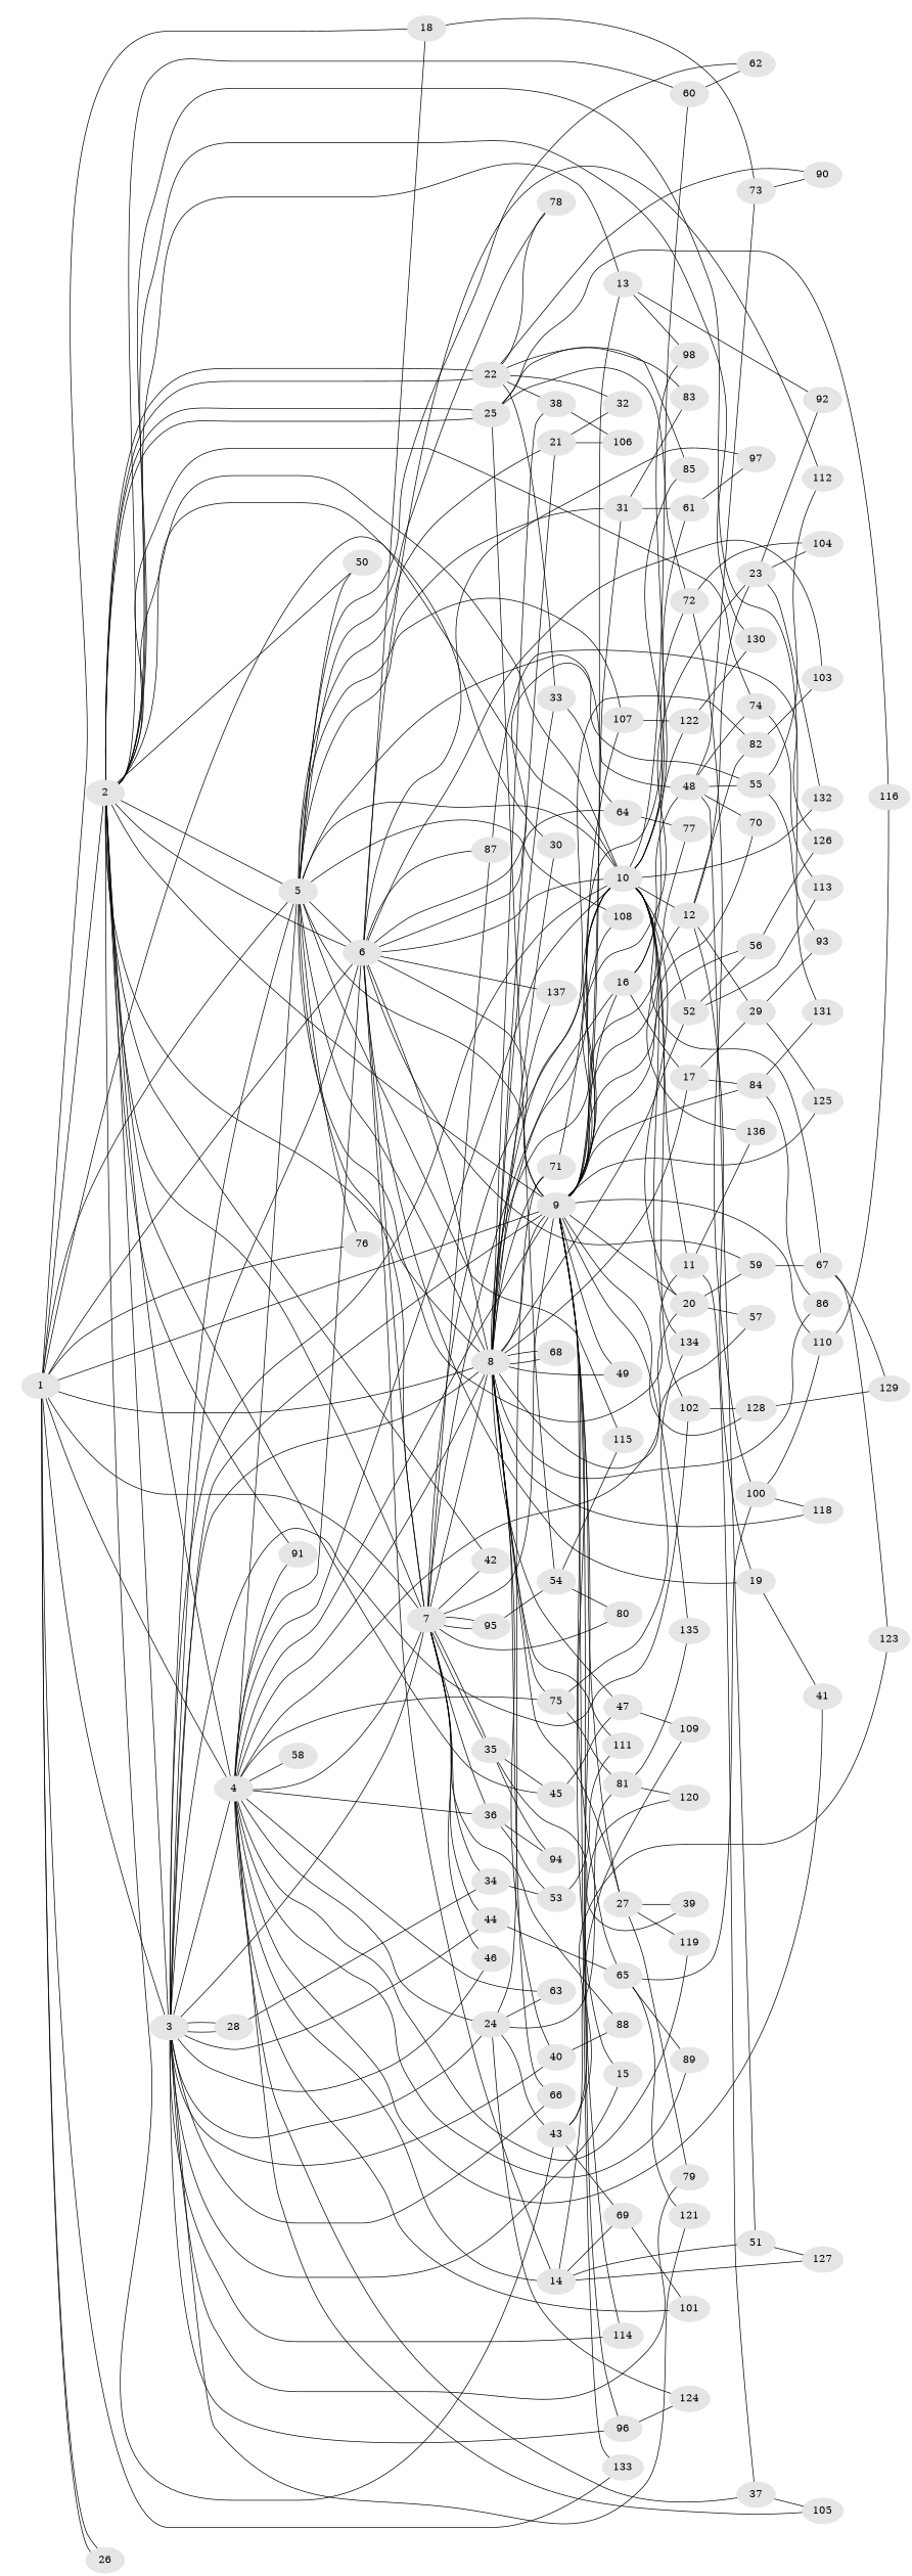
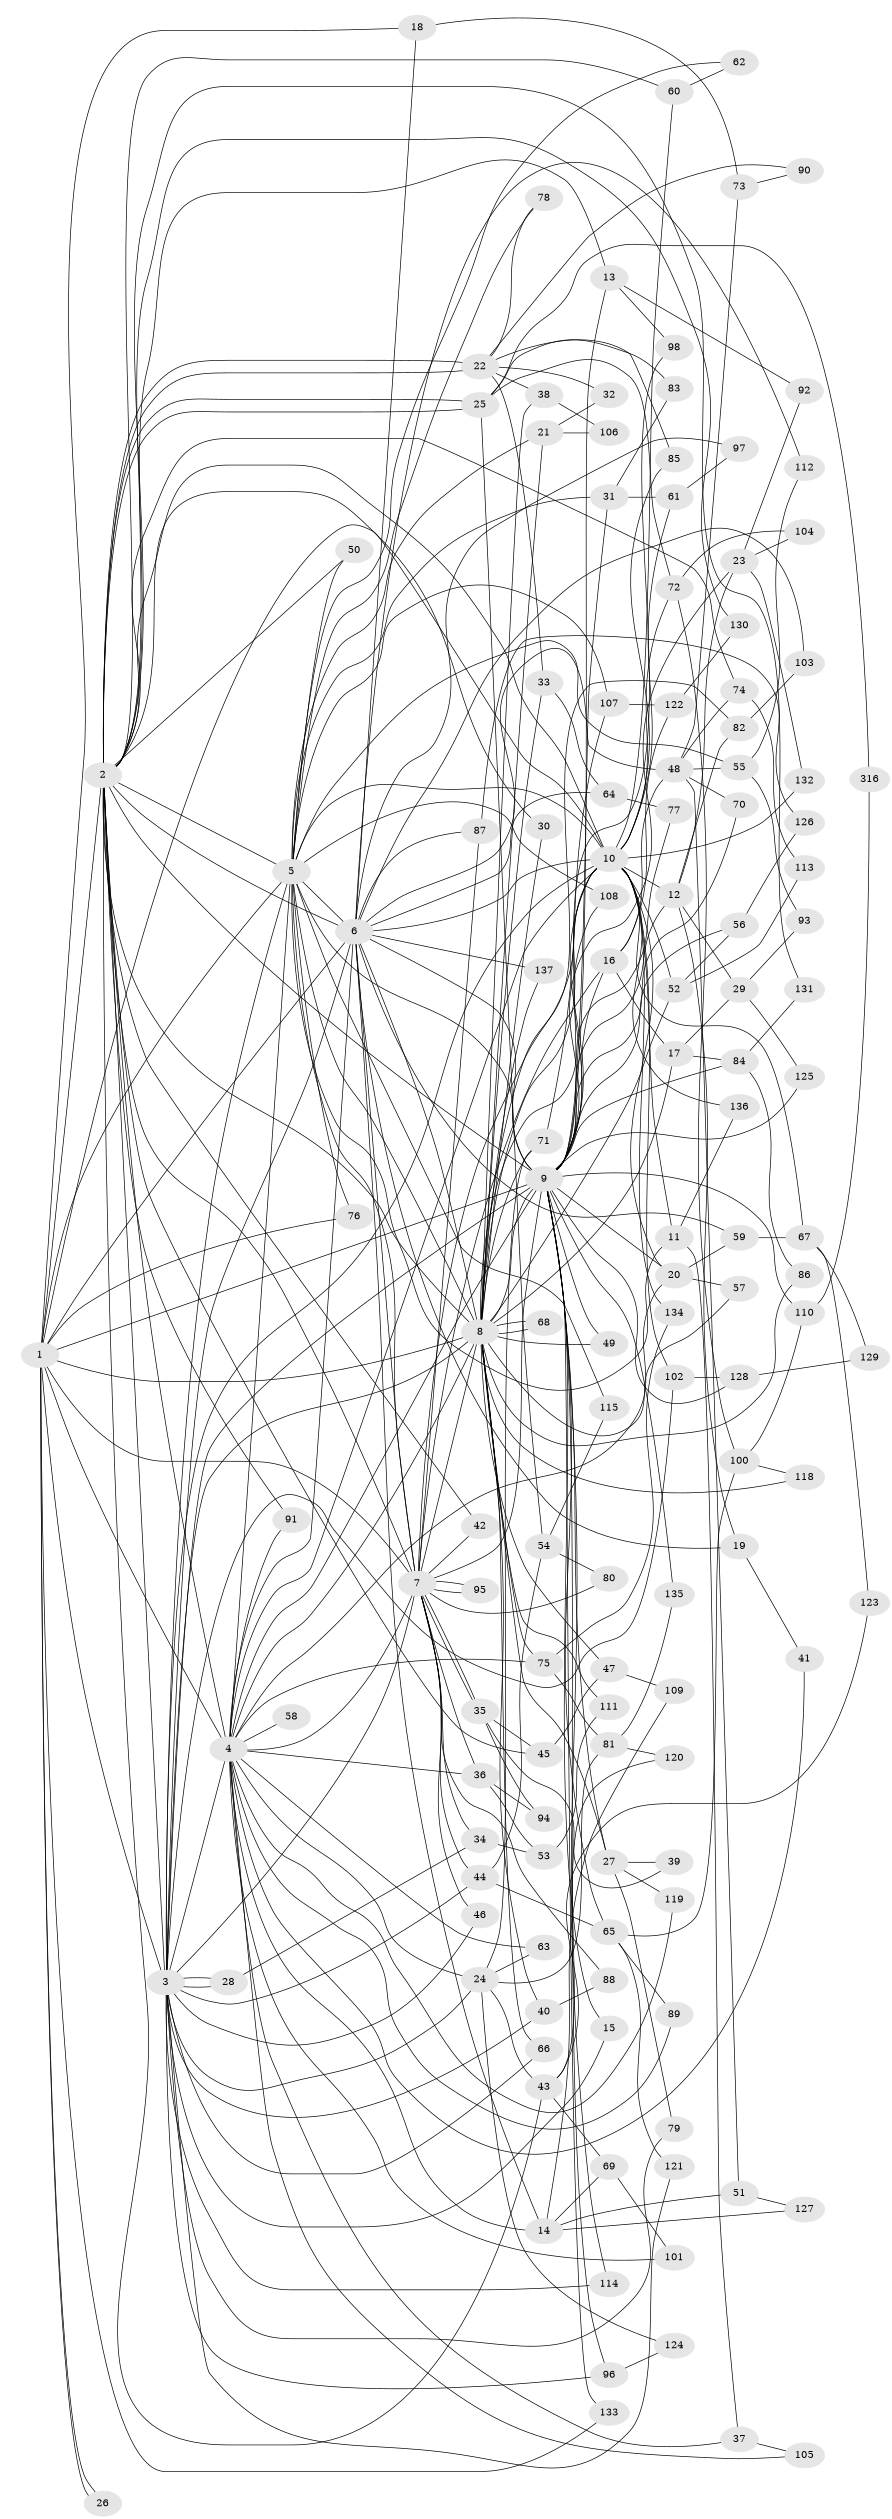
  graph {
    rankdir=LR
    node [color=gray90 style=filled]
    1
    2
    3
    4
    5
    6
    7
    8
    9
    10
    18
    26
    76
    133
    13
    22
    25
    30
    42
    43
    45
    50
    60
    74
    91
    130
    131
    15
    24
    28
    40
    46
    66
    79
    96
    102
    114
    121
    44
    14
    20
    36
    37
    41
    58
    63
    75
    89
    101
    105
    119
    11
    21
    31
    55
    62
    78
    107
    108
    115
    19
    48
    59
    64
    87
    97
    103
    112
    n69 [label=137]
    16
    34
    35
    80
    88
    95
    17
    27
    33
    38
    47
    49
    52
    57
    68
    71
    77
    82
    86
    111
    118
    12
    23
    56
    65
    70
    84
    98
    110
    125
    128
    135
    61
    67
    72
    85
    132
    134
    136
    73
    92
    32
    90
    54
    83
-   116
+   116 [label=316]
    69
    120
    123
    113
    81
    124
    51
    109
    127
    53
    94
    106
    93
    122
    126
    39
    29
    104
    100
    129
    1 -- 2
    1 -- 3
    1 -- 4
    1 -- 5
    1 -- 6
    1 -- 7
    1 -- 8
    1 -- 9
    1 -- 10
    1 -- 18
    1 -- 26
    1 -- 26
    1 -- 76
    1 -- 133
    2 -- 3
    2 -- 4
    2 -- 5
    2 -- 6
    2 -- 7
    2 -- 8
    2 -- 9
    2 -- 10
    2 -- 13
    2 -- 22
    2 -- 22
    2 -- 25
    2 -- 25
    2 -- 30
    2 -- 42
    2 -- 43
    2 -- 45
    2 -- 50
    2 -- 60
    2 -- 74
    2 -- 91
    2 -- 130
    2 -- 131
    3 -- 4
    3 -- 5
    3 -- 6
    3 -- 7
    3 -- 8
    3 -- 9
    3 -- 10
    3 -- 15
    3 -- 24
    3 -- 28
    3 -- 28
    3 -- 40
    3 -- 46
    3 -- 66
    3 -- 79
    3 -- 96
    3 -- 102
    3 -- 114
    3 -- 121
    3 -- 44
    4 -- 5
    4 -- 6
    4 -- 7
    4 -- 8
    4 -- 9
    4 -- 10
    4 -- 91
    4 -- 24
    4 -- 14
    4 -- 20
    4 -- 36
    4 -- 37
    4 -- 41
    4 -- 58
    4 -- 63
    4 -- 75
    4 -- 89
    4 -- 101
    4 -- 105
    4 -- 119
    5 -- 6
    5 -- 7
    5 -- 8
    5 -- 9
    5 -- 10
    5 -- 76
    5 -- 50
    5 -- 11
    5 -- 21
    5 -- 31
    5 -- 55
    5 -- 62
    5 -- 78
    5 -- 107
    5 -- 108
    5 -- 115
    6 -- 7
    6 -- 8
    6 -- 9
    6 -- 10
    6 -- 18
    6 -- 14
    6 -- 19
    6 -- 48
    6 -- 59
    6 -- 64
    6 -- 87
    6 -- 97
    6 -- 103
    6 -- 112
    6 -- n69
    7 -- 8
    7 -- 9
    7 -- 10
    7 -- 42
    7 -- 46
    7 -- 44
    7 -- 36
    7 -- 87
    7 -- 16
    7 -- 34
    7 -- 35
    7 -- 35
    7 -- 80
    7 -- 88
    7 -- 95
    7 -- 95
    8 -- 9
    8 -- 10
    8 -- 30
    8 -- 40
    8 -- 66
    8 -- 75
    8 -- 21
    8 -- n69
    8 -- 17
    8 -- 27
    8 -- 33
    8 -- 38
    8 -- 47
    8 -- 49
    8 -- 52
    8 -- 57
    8 -- 68
    8 -- 68
    8 -- 71
    8 -- 77
    8 -- 82
    8 -- 86
    8 -- 111
    8 -- 118
    9 -- 10
    9 -- 133
    9 -- 13
    9 -- 15
    9 -- 96
    9 -- 114
    9 -- 20
    9 -- 31
    9 -- 108
    9 -- 16
    9 -- 27
    9 -- 49
    9 -- 12
    9 -- 23
    9 -- 56
    9 -- 65
    9 -- 70
    9 -- 84
    9 -- 98
    9 -- 110
    9 -- 125
    9 -- 128
    9 -- 135
    10 -- 60
    10 -- 102
    10 -- 20
    10 -- 11
    10 -- 52
    10 -- 12
    10 -- 61
    10 -- 67
    10 -- 72
    10 -- 85
    10 -- 132
    10 -- 134
    10 -- 136
    18 -- 73
    13 -- 98
    13 -- 92
    22 -- 78
    22 -- 33
    22 -- 38
    22 -- 85
    22 -- 32
    22 -- 90
    25 -- 72
    25 -- 54
    25 -- 83
    25 -- 116
    43 -- 69
    43 -- 120
    43 -- 123
    45 -- 47
    60 -- 62
    74 -- 113
    24 -- 43
    24 -- 63
    24 -- 71
    24 -- 81
    24 -- 124
    28 -- 34
    40 -- 88
    96 -- 124
    102 -- 128
    44 -- 65
-   95 -- 54
+   44 -- 54
    14 -- 69
    14 -- 51
    14 -- 109
    14 -- 127
    20 -- 59
    20 -- 57
    36 -- 53
    36 -- 94
    37 -- 105
    75 -- 134
    75 -- 81
    11 -- 37
    11 -- 136
    21 -- 32
    21 -- 106
    31 -- 61
    31 -- 83
    55 -- 112
    55 -- 93
    107 -- 122
    19 -- 41
    48 -- 74
    48 -- 55
    48 -- 70
    48 -- 73
    48 -- 51
    59 -- 67
    64 -- 77
    87 -- 126
    16 -- 48
    16 -- 17
    16 -- 122
    34 -- 53
    35 -- 45
    35 -- 94
    35 -- 39
    17 -- 84
    17 -- 29
    27 -- 79
    27 -- 119
    27 -- 39
    33 -- 64
    38 -- 106
    47 -- 109
    52 -- 56
    52 -- 113
    71 -- 107
    82 -- 103
    12 -- 19
    12 -- 82
    12 -- 23
    12 -- 29
    23 -- 132
    23 -- 92
    23 -- 104
    56 -- 126
    65 -- 121
    65 -- 89
    65 -- 100
    84 -- 131
    84 -- 86
    110 -- 116
    128 -- 129
    61 -- 97
    67 -- 123
    67 -- 129
    72 -- 104
    72 -- 100
    73 -- 90
    54 -- 115
    54 -- 80
    69 -- 101
    81 -- 135
    81 -- 120
    51 -- 127
    53 -- 111
    122 -- 130
    29 -- 125
    29 -- 93
    100 -- 118
    100 -- 110
  }
